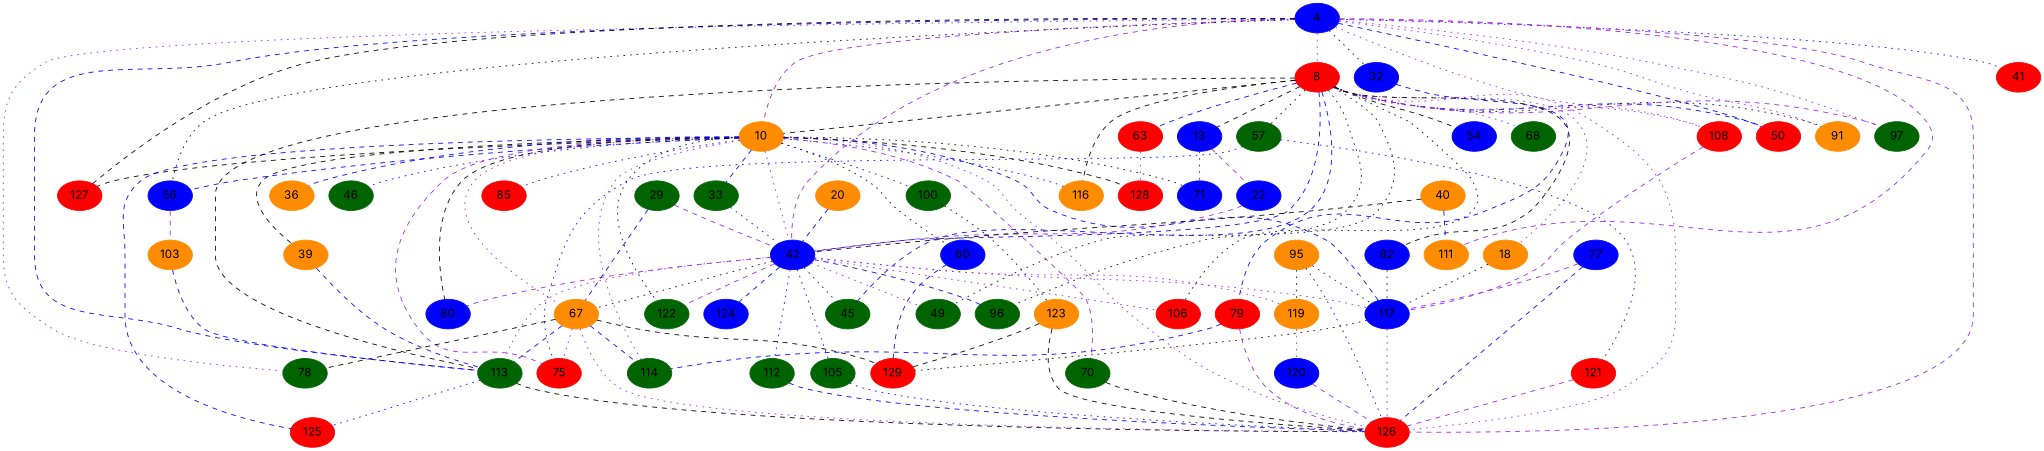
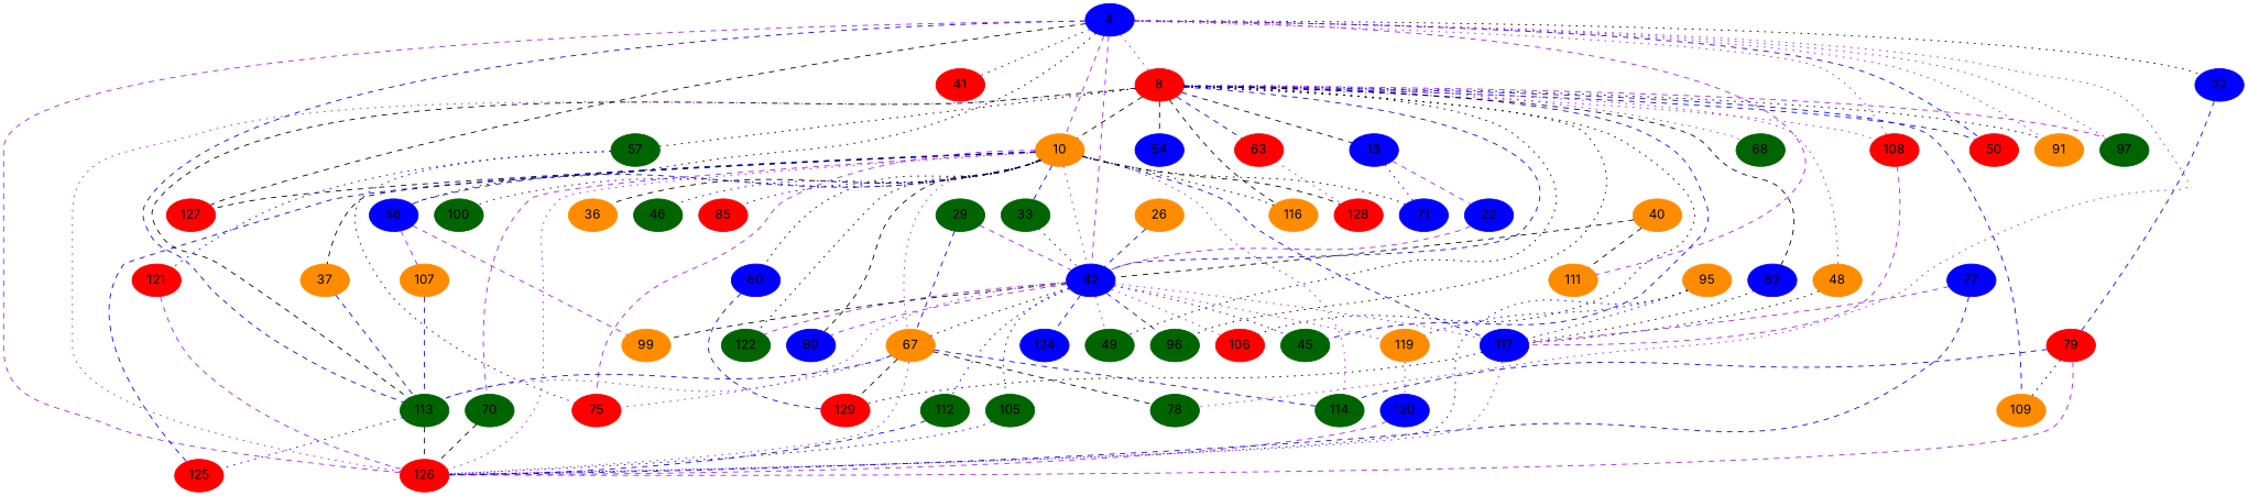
  graph {
    fontname=Inter
    node [color=darkgreen fontname=Inter style=filled]
    edge [color=purple fontname=Inter style=dashed]
    4 [color=blue super="+1"]
    8 [color=red super="+6"]
    10 [color=darkorange super="+9"]
    32 [color=blue]
    41 [color=red]
    42 [color=blue super="+26+5"]
    50 [color=red]
    56 [color=blue super="+55"]
    78
    91 [color=darkorange]
    97
    108 [color=red super="+98+14"]
    111 [color=darkorange]
    113 [super="+74+15"]
    126 [color=red super="+84+92+110"]
    127 [color=red super="+94"]
    13 [color=blue]
    45
-   48 [color=darkorange label=18]
+   48 [color=darkorange]
    49 [super="+19"]
    54 [color=blue]
    57
    63 [color=red]
    68
    82 [color=blue super="+35"]
    96
    106 [color=red super="+72"]
+   109 [color=darkorange]
    116 [color=darkorange super="+81"]
    33
    36 [color=darkorange]
-   39 [color=darkorange]
+   39 [color=darkorange label=37]
    46
    60 [color=blue]
    67 [color=darkorange super="+44+34"]
    70
    71 [color=blue]
    75 [color=red super="+58"]
    80 [color=blue]
    85 [color=red]
    100
    114 [super="+102"]
    117 [color=blue super="+104+83+115"]
    122
    125 [color=red]
    128 [color=red]
    79 [color=red super="+76"]
+   99 [color=darkorange]
    105
    112
    119 [color=darkorange super="+89"]
    124 [color=blue]
-   107 [color=darkorange label=103]
+   107 [color=darkorange]
    22 [color=blue]
    121 [color=red]
    129 [color=red super="+38"]
-   123 [color=darkorange super="+118"]
-   20 [color=darkorange]
+   20 [color=darkorange label=26]
    29
    40 [color=darkorange]
    120 [color=blue]
    77 [color=blue]
    95 [color=darkorange super="+93+87"]
    4 -- 8 [style=dotted weight=6]
    4 -- 10 [weight=6]
    4 -- 32 [color=black style=dotted weight=2]
    4 -- 41 [color=blue style=dotted]
    4 -- 42 [weight=5]
    4 -- 50 [color=blue]
    4 -- 56 [color=black style=dotted weight=2]
    4 -- 78 [style=dotted]
    4 -- 91 [style=dotted]
    4 -- 97 [style=dotted]
    4 -- 108 [style=dotted weight=4]
    4 -- 111
    4 -- 113 [color=blue]
    4 -- 126 [weight=6]
    4 -- 127 [color=black weight=2]
    8 -- 10 [color=black weight=9]
    8 -- 42 [color=blue weight=6]
    8 -- 50 [color=blue]
    8 -- 91 [color=black style=dotted]
    8 -- 97
    8 -- 108 [style=dotted]
    8 -- 113 [color=black]
    8 -- 126 [style=dotted weight=9]
    8 -- 13 [color=black weight=2]
    8 -- 45 [color=blue]
    8 -- 48 [style=dotted]
    8 -- 49 [color=black style=dotted]
    8 -- 54 [color=black weight=2]
    8 -- 57 [color=black style=dotted weight=2]
    8 -- 63 [color=blue weight=2]
    8 -- 68 [style=dotted weight=2]
    8 -- 82 [color=black]
    8 -- 96 [color=black style=dotted]
    8 -- 106 [color=black style=dotted weight=2]
+   8 -- 109 [color=blue]
    8 -- 116 [color=black]
    10 -- 42 [style=dotted weight=7]
    10 -- 56 [color=blue]
    10 -- 126 [style=dotted weight=2]
    10 -- 127 [color=black weight=2]
-   10 -- 116 [color=blue style=dotted]
+   10 -- 116 [color=black style=dotted]
    10 -- 33 [color=blue]
-   10 -- 36 [color=blue weight=2]
+   10 -- 36 [color=black weight=2]
    10 -- 39 [color=black]
    10 -- 46 [color=blue style=dotted weight=2]
    10 -- 60 [color=black style=dotted]
    10 -- 67 [style=dotted]
    10 -- 70
    10 -- 71 [color=black style=dotted]
    10 -- 75
    10 -- 80 [color=black]
    10 -- 85 [color=blue style=dotted]
    10 -- 100 [color=blue style=dotted weight=2]
    10 -- 114 [style=dotted]
    10 -- 117 [color=blue weight=4]
    10 -- 122 [color=black style=dotted]
    10 -- 125 [color=blue]
    10 -- 128 [color=black]
    32 -- 79 [color=blue]
    42 -- 113 [style=dotted weight=4]
    42 -- 45 [color=blue style=dotted]
    42 -- 49 [style=dotted]
    42 -- 96 [color=blue]
    42 -- 106 [style=dotted weight=2]
    42 -- 67 [color=black style=dotted]
    42 -- 80
    42 -- 117 [style=dotted weight=4]
    42 -- 122
+   42 -- 99 [color=black]
    42 -- 105 [color=blue style=dotted]
    42 -- 112 [color=blue style=dotted]
    42 -- 119 [style=dotted weight=2]
    42 -- 124 [color=blue weight=2]
+   56 -- 99
    56 -- 107
    108 -- 117
    113 -- 126 [color=black weight=3]
    113 -- 125 [color=blue style=dotted]
    13 -- 71 [color=blue style=dotted]
    13 -- 22
    48 -- 117 [color=black style=dotted]
    57 -- 75 [color=blue style=dotted]
    57 -- 121 [color=blue style=dotted]
    63 -- 128 [style=dotted]
    82 -- 117 [color=black style=dotted weight=2]
    33 -- 42 [color=blue style=dotted]
    39 -- 113 [color=blue]
    60 -- 129 [color=blue]
    67 -- 78 [color=black]
    67 -- 113 [color=blue weight=2]
    67 -- 126 [style=dotted]
    67 -- 75 [style=dotted]
    67 -- 114 [color=blue]
    67 -- 129 [color=black weight=2]
    70 -- 126 [color=black]
-   100 -- 123 [color=black style=dotted]
    117 -- 126 [style=dotted weight=3]
    117 -- 129 [color=black style=dotted]
    79 -- 126 [weight=2]
+   79 -- 109 [color=black style=dotted]
    79 -- 114 [color=blue]
    105 -- 126 [color=blue style=dotted]
    112 -- 126 [color=blue]
    119 -- 120 [style=dotted]
    107 -- 113 [color=blue]
    22 -- 42
    121 -- 126
-   123 -- 126 [color=black]
-   123 -- 129 [color=black]
    20 -- 42 [color=blue]
    29 -- 42 [weight=2]
    29 -- 67 [color=blue]
    40 -- 42 [color=black weight=2]
-   40 -- 111 [color=blue]
+   40 -- 111 [color=black]
    120 -- 126
    77 -- 126 [color=blue]
    77 -- 117
    95 -- 126 [color=blue style=dotted weight=3]
    95 -- 117 [color=blue style=dotted]
-   95 -- 119 [color=black style=dotted]
+   95 -- 119 [color=blue style=dotted]
  }
